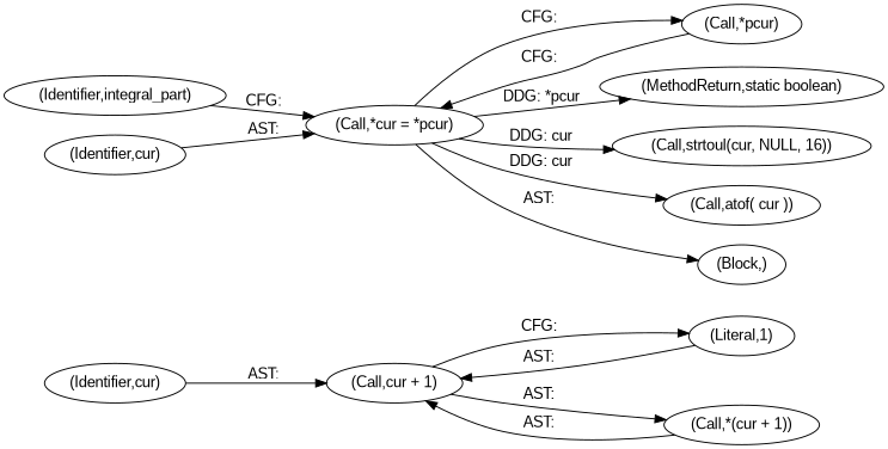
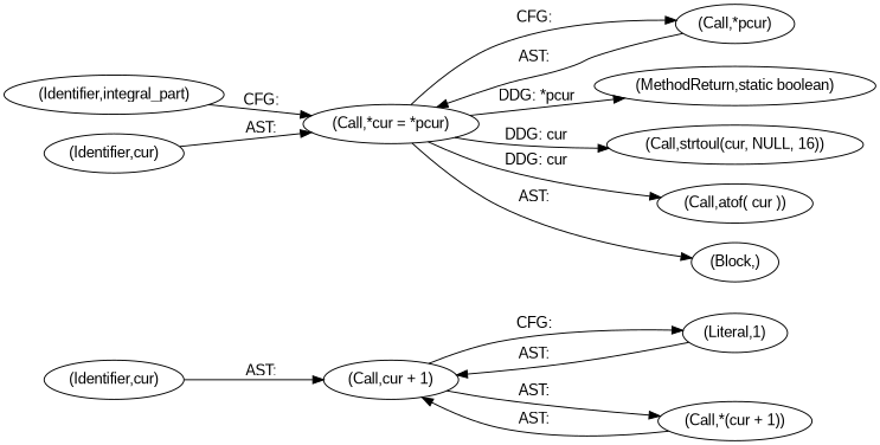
  digraph {
    fontname="Liberation Sans"
    rankdir=LR
    node [fontname="Liberation Sans"]
    edge [fontname="Liberation Sans"]
    n1 [label="(Call,cur + 1)"]
    n2 [label="(Literal,1)"]
    n3 [label="(Call,*(cur + 1))"]
    n4 [label="(Call,*cur = *pcur)"]
    n5 [label="(Call,*pcur)"]
    n6 [label="(MethodReturn,static boolean)"]
    n7 [label="(Call,strtoul(cur, NULL, 16))"]
    n8 [label="(Call,atof( cur ))"]
    n9 [label="(Block,)"]
    n10 [label="(Identifier,integral_part)"]
    n11 [label="(Identifier,cur)"]
    n12 [label="(Identifier,cur)"]
    n1 -> n2 [label="CFG: "]
    n1 -> n3 [label="AST: "]
    n2 -> n1 [label="AST: "]
    n3 -> n1 [label="AST: "]
    n4 -> n5 [label="CFG: "]
    n4 -> n6 [label="DDG: *pcur"]
    n4 -> n7 [label="DDG: cur"]
    n4 -> n8 [label="DDG: cur"]
    n4 -> n9 [label="AST: "]
-   n5 -> n4 [label="CFG: "]
+   n5 -> n4 [label="AST: "]
    n10 -> n4 [label="CFG: "]
    n11 -> n1 [label="AST: "]
    n12 -> n4 [label="AST: "]
  }
